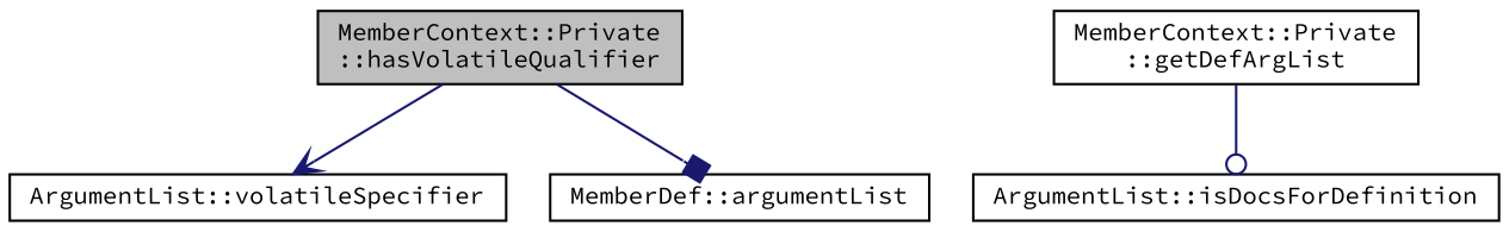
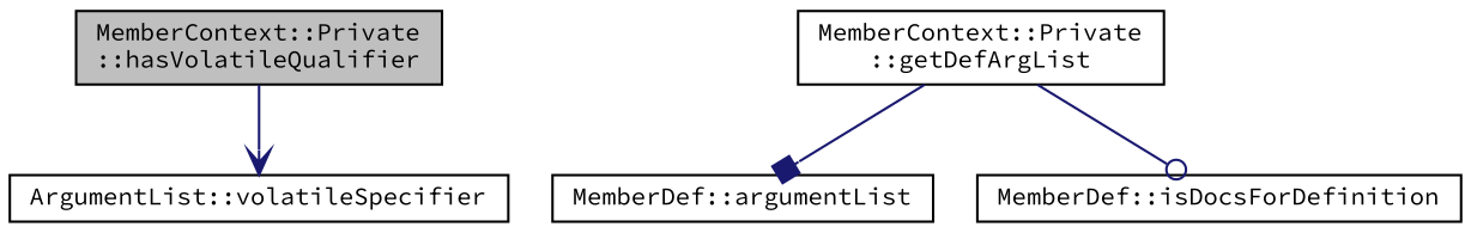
  digraph {
    fontname="Source Code Pro"
    rankdir=TB
    node [color=black fillcolor=white fontname="Source Code Pro" fontsize=10 shape=record style=filled]
    edge [color=midnightblue fontname="Source Code Pro" fontsize=10 labelfontname=Helvetica labelfontsize=10 style=solid]
    n1 [fillcolor=grey75 fontcolor=black height=0.2 label="MemberContext::Private\l::hasVolatileQualifier" width=0.4]
    n2 [height=0.2 label="ArgumentList::volatileSpecifier" width=0.4]
    n3 [height=0.2 label="MemberContext::Private\l::getDefArgList" width=0.4]
    n4 [height=0.2 label="MemberDef::argumentList" width=0.4]
-   n5 [height=0.2 label="ArgumentList::isDocsForDefinition" width=0.4]
+   n5 [height=0.2 label="MemberDef::isDocsForDefinition" width=0.4]
    n1 -> n2 [arrowhead=vee]
-   n1 -> n4 [arrowhead=box]
+   n3 -> n4 [arrowhead=box]
    n3 -> n5 [arrowhead=odot]
  }
